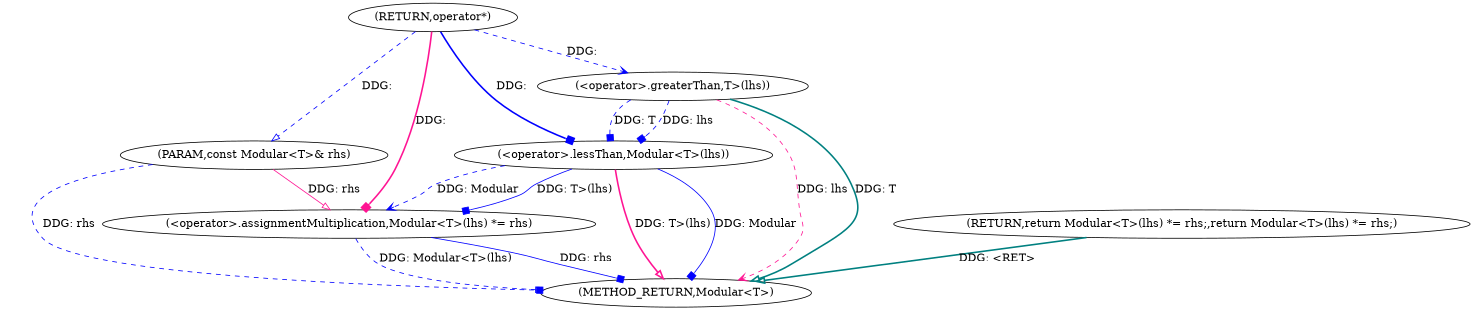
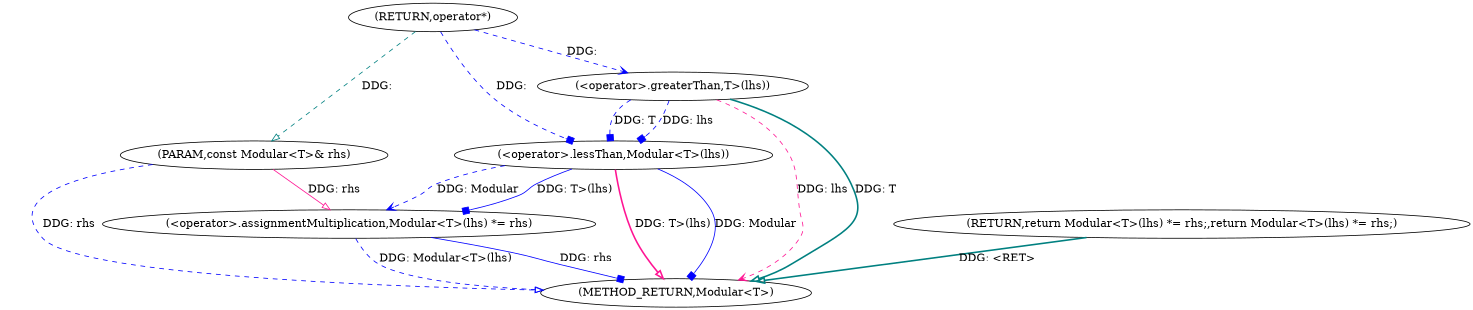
  digraph {
    edge [arrowhead=box color=blue style=dashed]
    n1 [label="(RETURN,operator*)"]
    n2 [label="(PARAM,const Modular<T>& rhs)"]
    n3 [label="(<operator>.assignmentMultiplication,Modular<T>(lhs) *= rhs)"]
    n4 [label="(<operator>.lessThan,Modular<T>(lhs))"]
    n5 [label="(<operator>.greaterThan,T>(lhs))"]
    n6 [label="(METHOD_RETURN,Modular<T>)"]
    n7 [label="(RETURN,return Modular<T>(lhs) *= rhs;,return Modular<T>(lhs) *= rhs;)"]
-   n1 -> n2 [arrowhead=onormal label="DDG: "]
-   n1 -> n3 [color=deeppink label="DDG: " style=bold]
-   n1 -> n4 [label="DDG: " style=bold]
+   n1 -> n2 [arrowhead=onormal color=teal label="DDG: "]
+   n1 -> n4 [label="DDG: "]
    n1 -> n5 [arrowhead=vee label="DDG: "]
    n2 -> n3 [arrowhead=onormal color=deeppink label="DDG: rhs" style=solid]
-   n2 -> n6 [label="DDG: rhs"]
+   n2 -> n6 [arrowhead=onormal label="DDG: rhs"]
    n3 -> n6 [arrowhead=onormal label="DDG: Modular<T>(lhs)"]
    n3 -> n6 [label="DDG: rhs" style=solid]
    n4 -> n3 [arrowhead=vee label="DDG: Modular"]
    n4 -> n3 [label="DDG: T>(lhs)" style=solid]
    n4 -> n6 [arrowhead=onormal color=deeppink label="DDG: T>(lhs)" style=bold]
    n4 -> n6 [label="DDG: Modular" style=solid]
    n5 -> n4 [label="DDG: T"]
    n5 -> n4 [label="DDG: lhs"]
    n5 -> n6 [arrowhead=vee color=deeppink label="DDG: lhs"]
    n5 -> n6 [arrowhead=onormal color=teal label="DDG: T" style=bold]
    n7 -> n6 [arrowhead=onormal color=teal label="DDG: <RET>" style=bold]
  }
